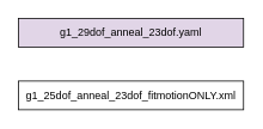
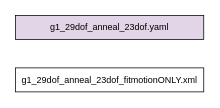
  <mxCell id="0" />
  <mxCell id="1" parent="0" />
  <mxCell id="2" value="g1_29dof_anneal_23dof.yaml" style="rounded=0;whiteSpace=wrap;html=1;fillColor=#e1d5e7;" vertex="1" parent="1"><mxGeometry x="20" y="20" width="251" height="32" as="geometry" /></mxCell>
- <mxCell id="3" value="g1_25dof_anneal_23dof_fitmotionONLY.xml" style="rounded=0;whiteSpace=wrap;html=1;" vertex="1" parent="1"><mxGeometry x="20" y="90" width="251" height="32" as="geometry" /></mxCell>
+ <mxCell id="3" value="g1_29dof_anneal_23dof_fitmotionONLY.xml" style="rounded=0;whiteSpace=wrap;html=1;" vertex="1" parent="1"><mxGeometry x="20" y="90" width="251" height="32" as="geometry" /></mxCell>
